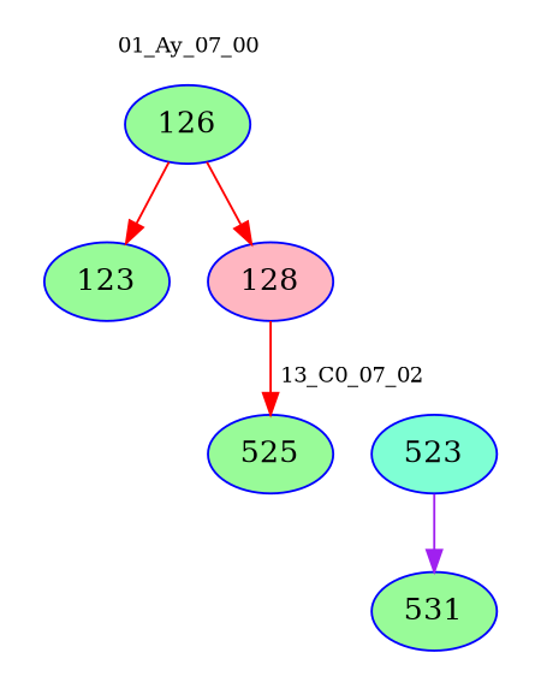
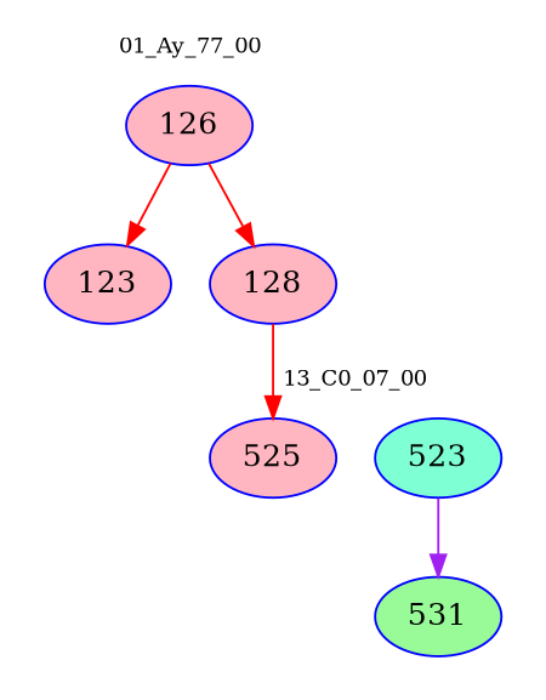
  digraph {
    node [color=blue fillcolor=lightpink style=filled]
    edge [color=red]
-   n1 [fillcolor=palegreen label=126]
-   n2 [fillcolor=palegreen label=123]
+   n1 [label=126]
+   n2 [label=123]
    n3 [label=128]
    n4 [fillcolor=aquamarine label=523]
-   n5 [fillcolor=palegreen label=525]
+   n5 [label=525]
    n6 [fillcolor=palegreen label=531]
    subgraph cluster_1 {
      color=white
      fontsize=10
-     label="01_Ay_07_00"
+     label="01_Ay_77_00"
      n1
      n2
      n3
    }
    subgraph cluster_2 {
      color=white
      fontsize=10
-     label="13_C0_07_02"
+     label="13_C0_07_00"
      n4
      n5
      n6
    }
    n1 -> n2
    n1 -> n3
    n3 -> n5
    n4 -> n6 [color=purple]
  }
